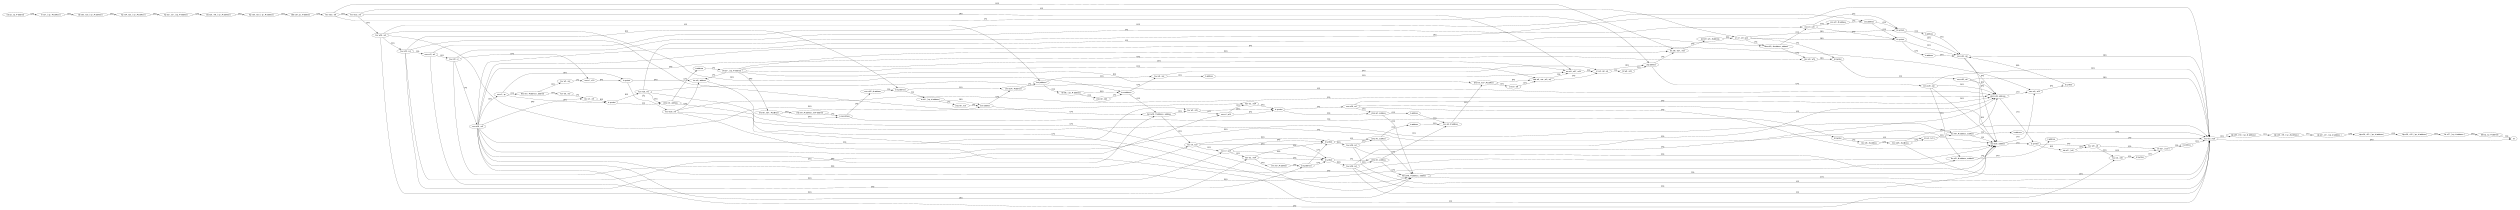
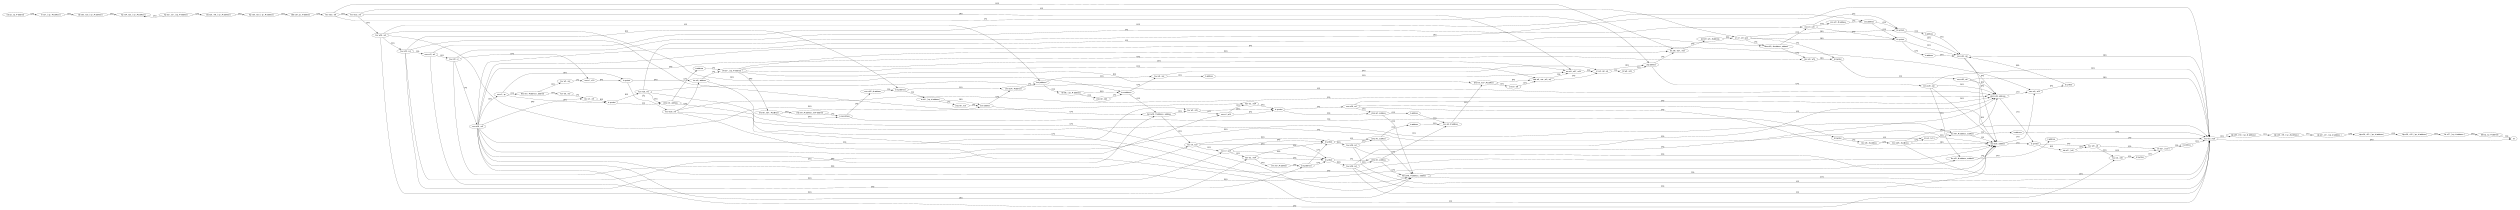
  digraph {
    fontname=Inter
    rankdir=LR
    node [fontname=Inter]
    edge [fontname=Inter]
    n1 [label="sub sp , sp , # address"]
    n2 [label="str x27 , [ sp , # address ]"]
    n3 [label="stp x26 , x25 , [ sp , # address ]"]
    n4 [label="stp x24 , x23 , [ sp , # address ]"]
    n5 [label="stp x22 , x21 , [ sp , # address ]"]
    n6 [label="stp x20 , x19 , [ sp , # address ]"]
    n7 [label="stp x29 , x30 , [ sp , # address ]"]
    n8 [label="add x29 , sp , # address"]
    n9 [label="mov w23 , w6"]
    n10 [label="mov w22 , w5"]
    n11 [label="b.eq address"]
    n12 [label="bic w8 , w27 , w23"]
    n13 [label="mov w24 , w4"]
    n14 [label="eor w9 , w27 , w22"]
    n15 [label="orr w1 , w8 , w22"]
    n16 [label="mov w26 , wzr"]
    n17 [label="and w8 , w8 , # address"]
    n18 [label="mov w25 , w3"]
    n19 [label="b.eq address"]
    n20 [label="b.ne address"]
    n21 [label="mov w2 , w24"]
    n22 [label="mov w2 , w24"]
    n23 [label="orr w8 , w8 , w9"]
    n24 [label="tbnz w19 , # address , address"]
    n25 [label="bl symbol"]
    n26 [label="bl symbol"]
    n27 [label="bl symbol"]
    n28 [label="mov w21 , w2"]
    n29 [label="b.eq address"]
    n30 [label="b.ne address"]
    n31 [label="mov w1 , w25"]
    n32 [label="mov w1 , w25"]
    n33 [label="mov w8 , wzr"]
    n34 [label="ldr w8 , [ sp , # address ]"]
    n35 [label="tbnz w19 , # address , address"]
    n36 [label="bl symbol"]
    n37 [label="bl symbol"]
    n38 [label="cmn w21 , # address"]
    n39 [label="bl symbol"]
    n40 [label="mov x20 , x1"]
    n41 [label="b.eq address"]
    n42 [label="b.eq address"]
    n43 [label="cmn w24 , # address"]
    n44 [label="ldr w8 , [ sp , # address ]"]
    n45 [label="mov w19 , w0"]
    n46 [label="mov x1 , x20"]
    n47 [label="mov x0 , x20"]
    n48 [label="mov x0 , x20"]
    n49 [label="mov x2 , sp"]
    n50 [label="tbnz w19 , # address , address"]
    n51 [label="mov w1 , w19"]
    n52 [label="tbz w19 , # address , address"]
    n53 [label="mov w0 , w19"]
    n54 [label="mov w0 , w19"]
    n55 [label="mov w0 , w19"]
    n56 [label="tbz w19 , # address , address"]
    n57 [label="mov w0 , w19"]
    n58 [label="bl symbol"]
    n59 [label="cmn w21 , # address"]
    n60 [label="tbnz w0 , # address , address"]
    n61 [label="bl symbol"]
    n62 [label="mov w0 , w26"]
    n63 [label="cbz w26 , address"]
    n64 [label="b address"]
    n65 [label="bl symbol"]
    n66 [label="bl symbol"]
    n67 [label="b address"]
    n68 [label="mov w0 , wzr"]
    n69 [label="mov w0 , wzr"]
    n70 [label="mov w26 , w0"]
    n71 [label="cbz w0 , address"]
    n72 [label="mov w26 , w0"]
    n73 [label="cbnz w0 , address"]
    n74 [label="cbnz w26 , address"]
    n75 [label="ldr w27 , [ sp , # address ]"]
    n76 [label="ldp x29 , x30 , [ sp , # address ]"]
    n77 [label=ret]
    n78 [label="bl symbol"]
    n79 [label="and w8 , w27 , # address"]
    n80 [label="and w8 , w27 , # address"]
    n81 [label="csel w8 , wzr , w8 , eq"]
    n82 [label="cmp w8 , # address , lsl # address"]
    n83 [label="b.ne address"]
    n84 [label="tst w27 , w9"]
    n85 [label="b address"]
    n86 [label="bl symbol"]
    n87 [label="cmn w25 , # address"]
    n88 [label="mov w8 , # address"]
    n89 [label="str w8 , [ x0 ]"]
    n90 [label="mov w26 , # address"]
    n91 [label="ldp x20 , x19 , [ sp , # address ]"]
    n92 [label="ldr w21 , [ x0 ]"]
    n93 [label="mov x20 , x6"]
    n94 [label="cmp w8 , w25"]
    n95 [label="ldp x22 , x21 , [ sp , # address ]"]
    n96 [label="ldp x24 , x23 , [ sp , # address ]"]
    n97 [label="ldp x26 , x25 , [ sp , # address ]"]
    n98 [label="ldr x27 , [ sp , # address ]"]
    n99 [label="add sp , sp , # address"]
    n100 [label="mov w26 , w0"]
    n101 [label="str w21 , [ x20 ]"]
    n102 [label="b address"]
    n103 [label="cmp w8 , w24"]
    n104 [label="tst w8 , w23"]
    n105 [label="b address"]
    n106 [label="mov w26 , w0"]
    n107 [label="cbnz w0 , address"]
    n108 [label="mov w26 , w0"]
    n109 [label="cbnz w0 , address"]
    n110 [label="mov w26 , w0"]
    n111 [label="cbnz w0 , address"]
    n112 [label="mov w9 , # address"]
    n113 [label="b address"]
    n114 [label="b address"]
    n115 [label="b address"]
    n116 [label="b address"]
    n117 [label="mov w26 , w0"]
    n1 -> n2 [label=CFG]
    n2 -> n3 [label=CFG]
    n3 -> n4 [label=CFG]
-   n4 -> n5 [label=CFG]
+   n5 -> n4 [label=CFG]
    n5 -> n6 [label=CFG]
    n6 -> n7 [label=CFG]
    n7 -> n8 [label=CFG]
    n8 -> n9 [label=CFG]
    n9 -> n10 [label=CFG]
    n9 -> n11 [label=DFG]
    n9 -> n12 [label=DFG]
    n10 -> n13 [label=CFG]
    n10 -> n14 [label=DFG]
    n10 -> n15 [label=DFG]
    n11 -> n12 [label=CFG]
    n11 -> n16 [label=CFG]
    n12 -> n17 [label=DFG]
    n13 -> n18 [label=CFG]
    n13 -> n19 [label=DFG]
    n13 -> n20 [label=DFG]
    n13 -> n21 [label=DFG]
    n13 -> n22 [label=DFG]
    n14 -> n23 [label=DFG]
    n15 -> n24 [label=CFG]
    n15 -> n25 [label=DFG]
    n15 -> n26 [label=DFG]
    n15 -> n27 [label=DFG]
    n16 -> n56 [label=CFG]
    n16 -> n62 [label=DFG]
    n16 -> n63 [label=DFG]
    n16 -> n74 [label=DFG]
    n17 -> n15 [label=DFG]
    n18 -> n28 [label=CFG]
    n18 -> n29 [label=DFG]
    n18 -> n30 [label=DFG]
    n18 -> n31 [label=DFG]
    n18 -> n32 [label=DFG]
    n19 -> n33 [label=CFG]
    n19 -> n34 [label=CFG]
    n20 -> n33 [label=CFG]
    n20 -> n35 [label=CFG]
    n21 -> n36 [label=DFG]
    n21 -> n37 [label=DFG]
    n21 -> n38 [label=CFG]
    n22 -> n39 [label=DFG]
    n23 -> n11 [label=DFG]
    n23 -> n104 [label=CFG]
    n24 -> n48 [label=CFG]
    n24 -> n57 [label=CFG]
    n25 -> n100 [label=DFG]
    n25 -> n115 [label=CFG]
    n26 -> n100 [label=DFG]
    n26 -> n116 [label=CFG]
    n27 -> n117 [label=DFG]
    n28 -> n40 [label=CFG]
    n28 -> n41 [label=DFG]
    n28 -> n42 [label=DFG]
    n29 -> n43 [label=CFG]
    n29 -> n44 [label=CFG]
    n30 -> n35 [label=CFG]
    n30 -> n43 [label=CFG]
    n31 -> n21 [label=CFG]
    n31 -> n36 [label=DFG]
    n31 -> n37 [label=DFG]
    n32 -> n22 [label=CFG]
    n32 -> n39 [label=DFG]
    n33 -> n23 [label=DFG]
    n33 -> n102 [label=CFG]
    n34 -> n20 [label=DFG]
    n34 -> n103 [label=CFG]
    n35 -> n47 [label=CFG]
    n35 -> n55 [label=CFG]
    n36 -> n106 [label=DFG]
    n36 -> n107 [label=DFG]
    n37 -> n108 [label=DFG]
    n37 -> n109 [label=DFG]
    n38 -> n41 [label=CFG]
    n39 -> n110 [label=DFG]
    n39 -> n111 [label=DFG]
    n40 -> n45 [label=CFG]
    n40 -> n46 [label=DFG]
    n40 -> n47 [label=DFG]
    n40 -> n48 [label=DFG]
    n41 -> n36 [label=CFG]
    n41 -> n37 [label=CFG]
    n42 -> n25 [label=CFG]
    n42 -> n26 [label=CFG]
    n43 -> n19 [label=CFG]
    n44 -> n30 [label=DFG]
    n44 -> n94 [label=CFG]
    n45 -> n24 [label=DFG]
    n45 -> n35 [label=DFG]
    n45 -> n49 [label=CFG]
    n45 -> n50 [label=DFG]
    n45 -> n51 [label=DFG]
    n45 -> n52 [label=DFG]
    n45 -> n53 [label=DFG]
    n45 -> n54 [label=DFG]
    n45 -> n55 [label=DFG]
    n45 -> n56 [label=DFG]
    n45 -> n57 [label=DFG]
    n46 -> n58 [label=DFG]
    n47 -> n31 [label=CFG]
    n47 -> n36 [label=DFG]
    n47 -> n37 [label=DFG]
    n48 -> n25 [label=DFG]
    n48 -> n26 [label=DFG]
    n48 -> n59 [label=CFG]
    n49 -> n58 [label=DFG]
    n49 -> n60 [label=CFG]
    n49 -> n61 [label=DFG]
    n50 -> n62 [label=CFG]
    n50 -> n63 [label=CFG]
    n51 -> n61 [label=DFG]
    n52 -> n63 [label=CFG]
    n52 -> n64 [label=CFG]
    n53 -> n65 [label=DFG]
    n54 -> n66 [label=DFG]
    n55 -> n32 [label=CFG]
    n55 -> n39 [label=DFG]
    n56 -> n63 [label=CFG]
    n56 -> n67 [label=CFG]
    n57 -> n27 [label=DFG]
    n58 -> n70 [label=DFG]
    n58 -> n71 [label=DFG]
    n59 -> n42 [label=CFG]
    n60 -> n68 [label=CFG]
    n60 -> n69 [label=CFG]
    n61 -> n72 [label=DFG]
    n61 -> n73 [label=DFG]
    n62 -> n76 [label=CFG]
    n62 -> n77 [label=DFG]
    n63 -> n53 [label=CFG]
    n63 -> n78 [label=CFG]
    n64 -> n62 [label=CFG]
    n65 -> n100 [label=DFG]
    n66 -> n101 [label=CFG]
    n67 -> n62 [label=CFG]
    n68 -> n46 [label=CFG]
    n69 -> n51 [label=CFG]
    n70 -> n62 [label=DFG]
    n70 -> n63 [label=DFG]
    n70 -> n71 [label=CFG]
    n70 -> n74 [label=DFG]
    n71 -> n50 [label=CFG]
-   n75 -> n71 [label=CFG]
+   n71 -> n75 [label=CFG]
    n72 -> n62 [label=DFG]
    n72 -> n63 [label=DFG]
    n72 -> n73 [label=CFG]
    n72 -> n74 [label=DFG]
    n73 -> n50 [label=CFG]
    n73 -> n85 [label=CFG]
    n74 -> n53 [label=CFG]
    n74 -> n78 [label=CFG]
    n75 -> n12 [label=DFG]
    n75 -> n14 [label=DFG]
    n75 -> n79 [label=DFG]
    n75 -> n80 [label=DFG]
    n75 -> n81 [label=DFG]
    n76 -> n91 [label=CFG]
    n78 -> n92 [label=DFG]
    n78 -> n93 [label=DFG]
    n79 -> n82 [label=CFG]
    n79 -> n83 [label=DFG]
    n80 -> n81 [label=DFG]
    n80 -> n84 [label=CFG]
    n81 -> n14 [label=CFG]
    n81 -> n23 [label=DFG]
    n82 -> n83 [label=CFG]
    n83 -> n86 [label=CFG]
    n83 -> n87 [label=CFG]
    n84 -> n81 [label=CFG]
    n85 -> n75 [label=CFG]
    n86 -> n88 [label=CFG]
    n86 -> n89 [label=DFG]
    n87 -> n29 [label=CFG]
    n88 -> n90 [label=CFG]
    n89 -> n52 [label=CFG]
    n90 -> n62 [label=DFG]
+   n90 -> n63 [label=DFG]
    n90 -> n74 [label=DFG]
    n90 -> n89 [label=CFG]
    n91 -> n95 [label=CFG]
    n92 -> n93 [label=CFG]
    n92 -> n101 [label=DFG]
    n93 -> n54 [label=CFG]
    n93 -> n101 [label=DFG]
    n94 -> n30 [label=CFG]
    n95 -> n96 [label=CFG]
    n96 -> n97 [label=CFG]
    n97 -> n98 [label=CFG]
    n98 -> n99 [label=CFG]
    n99 -> n77 [label=CFG]
    n100 -> n62 [label=DFG]
    n100 -> n63 [label=DFG]
    n100 -> n74 [label=DFG]
    n101 -> n105 [label=CFG]
    n102 -> n14 [label=CFG]
    n103 -> n20 [label=CFG]
    n104 -> n11 [label=CFG]
    n105 -> n62 [label=CFG]
    n106 -> n62 [label=DFG]
    n106 -> n63 [label=DFG]
    n106 -> n74 [label=DFG]
    n106 -> n107 [label=CFG]
    n107 -> n50 [label=CFG]
    n107 -> n112 [label=CFG]
    n108 -> n62 [label=DFG]
    n108 -> n63 [label=DFG]
    n108 -> n74 [label=DFG]
    n108 -> n109 [label=CFG]
    n109 -> n50 [label=CFG]
    n109 -> n113 [label=CFG]
    n110 -> n62 [label=DFG]
    n110 -> n63 [label=DFG]
    n110 -> n74 [label=DFG]
    n110 -> n111 [label=CFG]
    n111 -> n50 [label=CFG]
    n111 -> n114 [label=CFG]
    n112 -> n80 [label=CFG]
    n113 -> n112 [label=CFG]
    n114 -> n112 [label=CFG]
    n115 -> n100 [label=CFG]
    n116 -> n100 [label=CFG]
    n117 -> n62 [label=DFG]
    n117 -> n63 [label=DFG]
    n117 -> n74 [label=DFG]
  }
